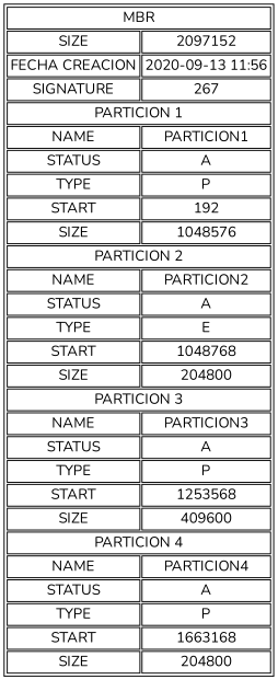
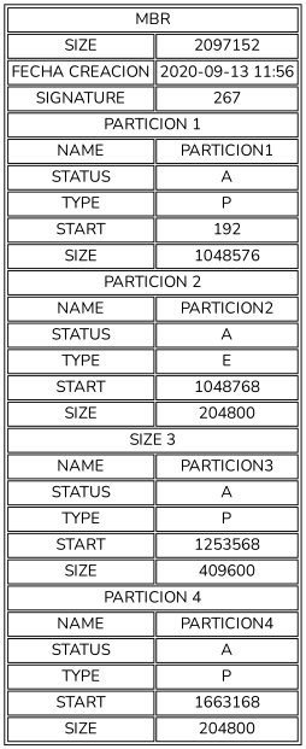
  digraph {
    fontname=Nunito
-   n1 [label=< 		 <TABLE> 			<TR> 				<TD colspan="2">MBR</TD> 			</TR> 		   			<TR> 			<TD >SIZE</TD> 			<TD>2097152</TD> 			</TR> 		   		 			<TR> 			<TD >FECHA CREACION</TD> 			<TD>2020-09-13 11:56</TD> 			</TR> 		 			<TR> 			<TD >SIGNATURE</TD> 			<TD>267</TD> 			</TR> 			<TR> 		<TD colspan="2">PARTICION 1</TD> 		</TR> 		<TR> 		<TD >NAME</TD> 		<TD>PARTICION1</TD> 		</TR> 		<TR> 		<TD >STATUS</TD> 		<TD>A</TD> 		</TR> 		<TR> 		<TD >TYPE</TD> 		<TD>P</TD> 		</TR> 		<TR> 		<TD >START</TD> 		<TD>192</TD> 		</TR> 		<TR> 		<TD >SIZE</TD> 		<TD>1048576</TD> 		</TR> 		<TR> 		<TD colspan="2">PARTICION 2</TD> 		</TR> 		<TR> 		<TD >NAME</TD> 		<TD>PARTICION2</TD> 		</TR> 		<TR> 		<TD >STATUS</TD> 		<TD>A</TD> 		</TR> 		<TR> 		<TD >TYPE</TD> 		<TD>E</TD> 		</TR> 		<TR> 		<TD >START</TD> 		<TD>1048768</TD> 		</TR> 		<TR> 		<TD >SIZE</TD> 		<TD>204800</TD> 		</TR> 		<TR> 		<TD colspan="2">PARTICION 3</TD> 		</TR> 		<TR> 		<TD >NAME</TD> 		<TD>PARTICION3</TD> 		</TR> 		<TR> 		<TD >STATUS</TD> 		<TD>A</TD> 		</TR> 		<TR> 		<TD >TYPE</TD> 		<TD>P</TD> 		</TR> 		<TR> 		<TD >START</TD> 		<TD>1253568</TD> 		</TR> 		<TR> 		<TD >SIZE</TD> 		<TD>409600</TD> 		</TR> 		<TR> 		<TD colspan="2">PARTICION 4</TD> 		</TR> 		<TR> 		<TD >NAME</TD> 		<TD>PARTICION4</TD> 		</TR> 		<TR> 		<TD >STATUS</TD> 		<TD>A</TD> 		</TR> 		<TR> 		<TD >TYPE</TD> 		<TD>P</TD> 		</TR> 		<TR> 		<TD >START</TD> 		<TD>1663168</TD> 		</TR> 		<TR> 		<TD >SIZE</TD> 		<TD>204800</TD> 		</TR> 		</TABLE> 	> shape=plain fontname=Nunito]
+   n1 [label=< 		 <TABLE> 			<TR> 				<TD colspan="2">MBR</TD> 			</TR> 		   			<TR> 			<TD >SIZE</TD> 			<TD>2097152</TD> 			</TR> 		   		 			<TR> 			<TD >FECHA CREACION</TD> 			<TD>2020-09-13 11:56</TD> 			</TR> 		 			<TR> 			<TD >SIGNATURE</TD> 			<TD>267</TD> 			</TR> 			<TR> 		<TD colspan="2">PARTICION 1</TD> 		</TR> 		<TR> 		<TD >NAME</TD> 		<TD>PARTICION1</TD> 		</TR> 		<TR> 		<TD >STATUS</TD> 		<TD>A</TD> 		</TR> 		<TR> 		<TD >TYPE</TD> 		<TD>P</TD> 		</TR> 		<TR> 		<TD >START</TD> 		<TD>192</TD> 		</TR> 		<TR> 		<TD >SIZE</TD> 		<TD>1048576</TD> 		</TR> 		<TR> 		<TD colspan="2">PARTICION 2</TD> 		</TR> 		<TR> 		<TD >NAME</TD> 		<TD>PARTICION2</TD> 		</TR> 		<TR> 		<TD >STATUS</TD> 		<TD>A</TD> 		</TR> 		<TR> 		<TD >TYPE</TD> 		<TD>E</TD> 		</TR> 		<TR> 		<TD >START</TD> 		<TD>1048768</TD> 		</TR> 		<TR> 		<TD >SIZE</TD> 		<TD>204800</TD> 		</TR> 		<TR> 		<TD colspan="2">SIZE 3</TD> 		</TR> 		<TR> 		<TD >NAME</TD> 		<TD>PARTICION3</TD> 		</TR> 		<TR> 		<TD >STATUS</TD> 		<TD>A</TD> 		</TR> 		<TR> 		<TD >TYPE</TD> 		<TD>P</TD> 		</TR> 		<TR> 		<TD >START</TD> 		<TD>1253568</TD> 		</TR> 		<TR> 		<TD >SIZE</TD> 		<TD>409600</TD> 		</TR> 		<TR> 		<TD colspan="2">PARTICION 4</TD> 		</TR> 		<TR> 		<TD >NAME</TD> 		<TD>PARTICION4</TD> 		</TR> 		<TR> 		<TD >STATUS</TD> 		<TD>A</TD> 		</TR> 		<TR> 		<TD >TYPE</TD> 		<TD>P</TD> 		</TR> 		<TR> 		<TD >START</TD> 		<TD>1663168</TD> 		</TR> 		<TR> 		<TD >SIZE</TD> 		<TD>204800</TD> 		</TR> 		</TABLE> 	> shape=plain fontname=Nunito]
  }
